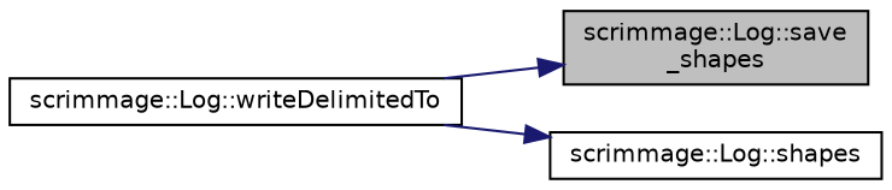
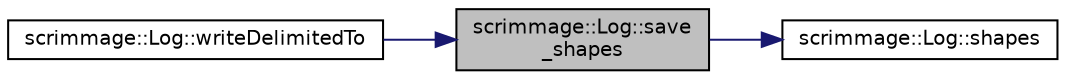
  digraph {
    fontname="DejaVu Sans"
    rankdir=LR
    node [color=black fillcolor=white fontname="DejaVu Sans" fontsize=10 shape=record style=filled]
    edge [color=midnightblue fontname="DejaVu Sans" fontsize=10 labelfontname=Helvetica labelfontsize=10 style=solid]
    n1 [fillcolor=grey75 fontcolor=black height=0.2 label="scrimmage::Log::save\l_shapes" width=0.4]
    n2 [height=0.2 label="scrimmage::Log::shapes" width=0.4]
    n3 [height=0.2 label="scrimmage::Log::writeDelimitedTo" width=0.4]
-   n3 -> n2
+   n1 -> n2
    n3 -> n1
  }
